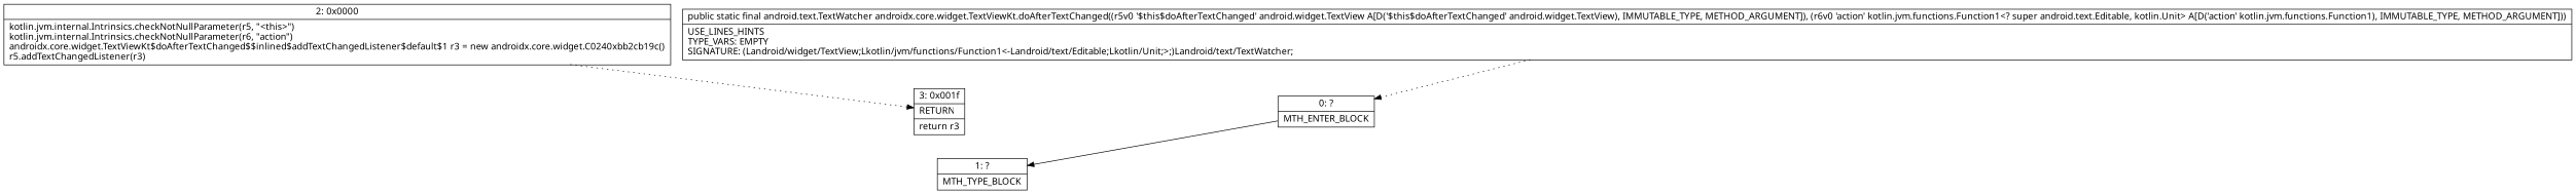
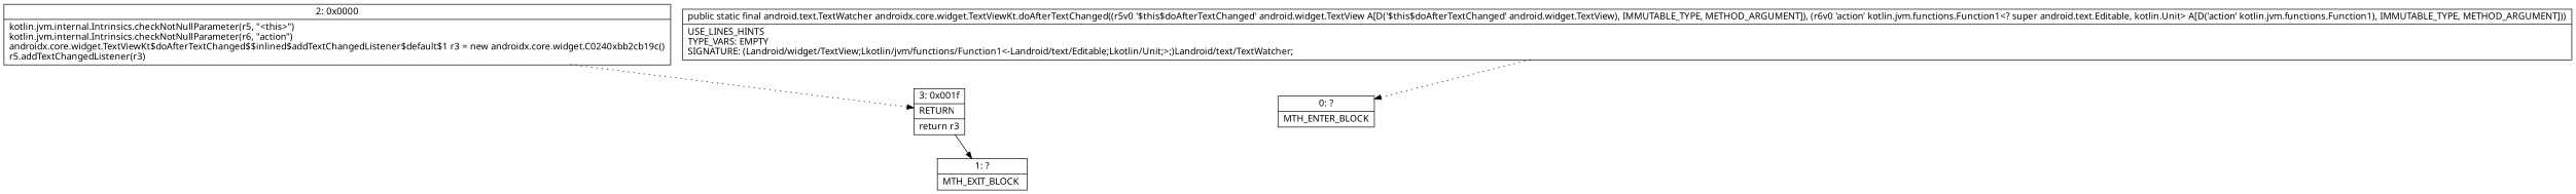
  digraph {
    fontname="Noto Sans"
    node [fontname="Noto Sans" shape=record]
    edge [fontname="Noto Sans" style=dotted]
    n1 [label="{0\:\ ?|MTH_ENTER_BLOCK\l}"]
    n2 [label="{2\:\ 0x0000|kotlin.jvm.internal.Intrinsics.checkNotNullParameter(r5, \"\<this\>\")\lkotlin.jvm.internal.Intrinsics.checkNotNullParameter(r6, \"action\")\landroidx.core.widget.TextViewKt$doAfterTextChanged$$inlined$addTextChangedListener$default$1 r3 = new androidx.core.widget.C0240xbb2cb19c()\lr5.addTextChangedListener(r3)\l}"]
    n3 [label="{3\:\ 0x001f|RETURN\l|return r3\l}"]
-   n4 [label="{1\:\ ?|MTH_TYPE_BLOCK\l}"]
+   n4 [label="{1\:\ ?|MTH_EXIT_BLOCK\l}"]
    n5 [label="{public static final android.text.TextWatcher androidx.core.widget.TextViewKt.doAfterTextChanged((r5v0 '$this$doAfterTextChanged' android.widget.TextView A[D('$this$doAfterTextChanged' android.widget.TextView), IMMUTABLE_TYPE, METHOD_ARGUMENT]), (r6v0 'action' kotlin.jvm.functions.Function1\<? super android.text.Editable, kotlin.Unit\> A[D('action' kotlin.jvm.functions.Function1), IMMUTABLE_TYPE, METHOD_ARGUMENT]))  | USE_LINES_HINTS\lTYPE_VARS: EMPTY\lSIGNATURE: (Landroid\/widget\/TextView;Lkotlin\/jvm\/functions\/Function1\<\-Landroid\/text\/Editable;Lkotlin\/Unit;\>;)Landroid\/text\/TextWatcher;\l}"]
    n2 -> n3
-   n1 -> n4 [style=solid]
+   n3 -> n4 [style=solid]
    n5 -> n1
  }
